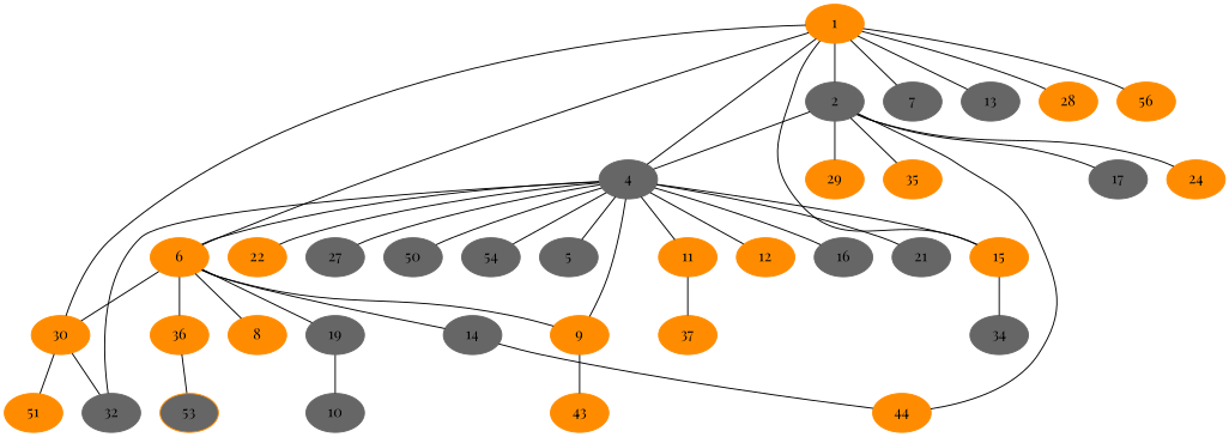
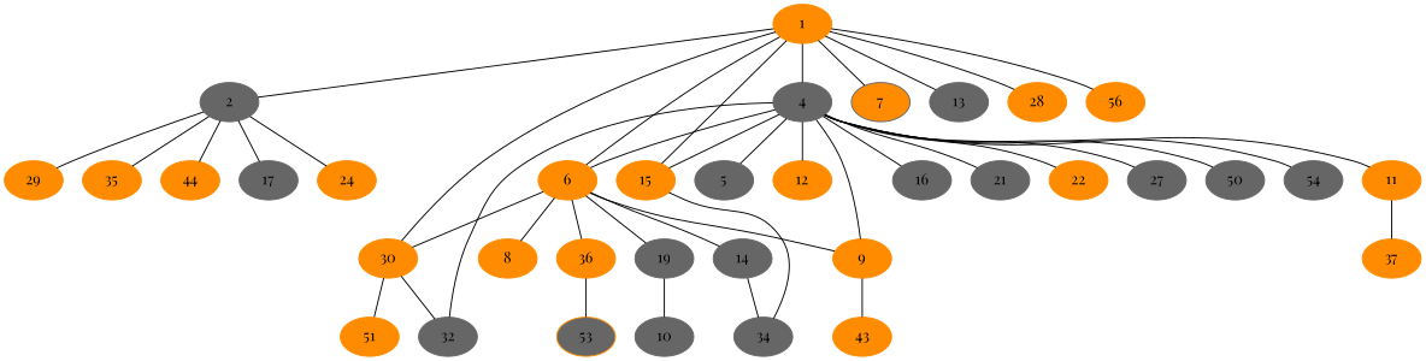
  graph {
    fontname="Playfair Display"
    node [color=darkorange fontname="Playfair Display" style=filled]
    edge [fontname="Playfair Display"]
    1 [super="+3"]
    2 [color=gray40 super="+49"]
    4 [color=gray40 super="+25"]
    6 [super="+18"]
-   7 [color=gray40]
+   7 [color=gray40 fillcolor=darkorange]
    13 [color=gray40 super="+26"]
    15 [super="+42"]
    28
    30 [super="+31"]
    56
    17 [color=gray40 super="+40"]
    24 [super="+33"]
    29
    35
    44
    5 [color=gray40]
    9
    11
    12 [super="+52"]
    16 [color=gray40 super="+20"]
    21 [color=gray40]
    22
    27 [color=gray40]
    32 [color=gray40 super="+48"]
    50 [color=gray40]
    54 [color=gray40]
    8 [super="+23"]
    14 [color=gray40 super="+38"]
    19 [color=gray40 super="+45"]
    36 [super="+39"]
    34 [color=gray40]
    51 [super="+55"]
    43 [super="+47"]
    37
    10 [color=gray40]
    53 [fillcolor=gray40]
    1 -- 2
    1 -- 4
    1 -- 6
    1 -- 7
    1 -- 13
    1 -- 15
    1 -- 28
    1 -- 30
    1 -- 56
-   2 -- 4
    2 -- 17
    2 -- 24
    2 -- 29
    2 -- 35
    2 -- 44
    4 -- 6
    4 -- 15
    4 -- 5
    4 -- 9
    4 -- 11
    4 -- 12
    4 -- 16
    4 -- 21
    4 -- 22
    4 -- 27
    4 -- 32
    4 -- 50
    4 -- 54
    6 -- 30
    6 -- 9
    6 -- 8
    6 -- 14
    6 -- 19
    6 -- 36
    15 -- 34
    30 -- 32
    30 -- 51
    9 -- 43
    11 -- 37
-   14 -- 44
+   14 -- 34
    19 -- 10
    36 -- 53
  }
